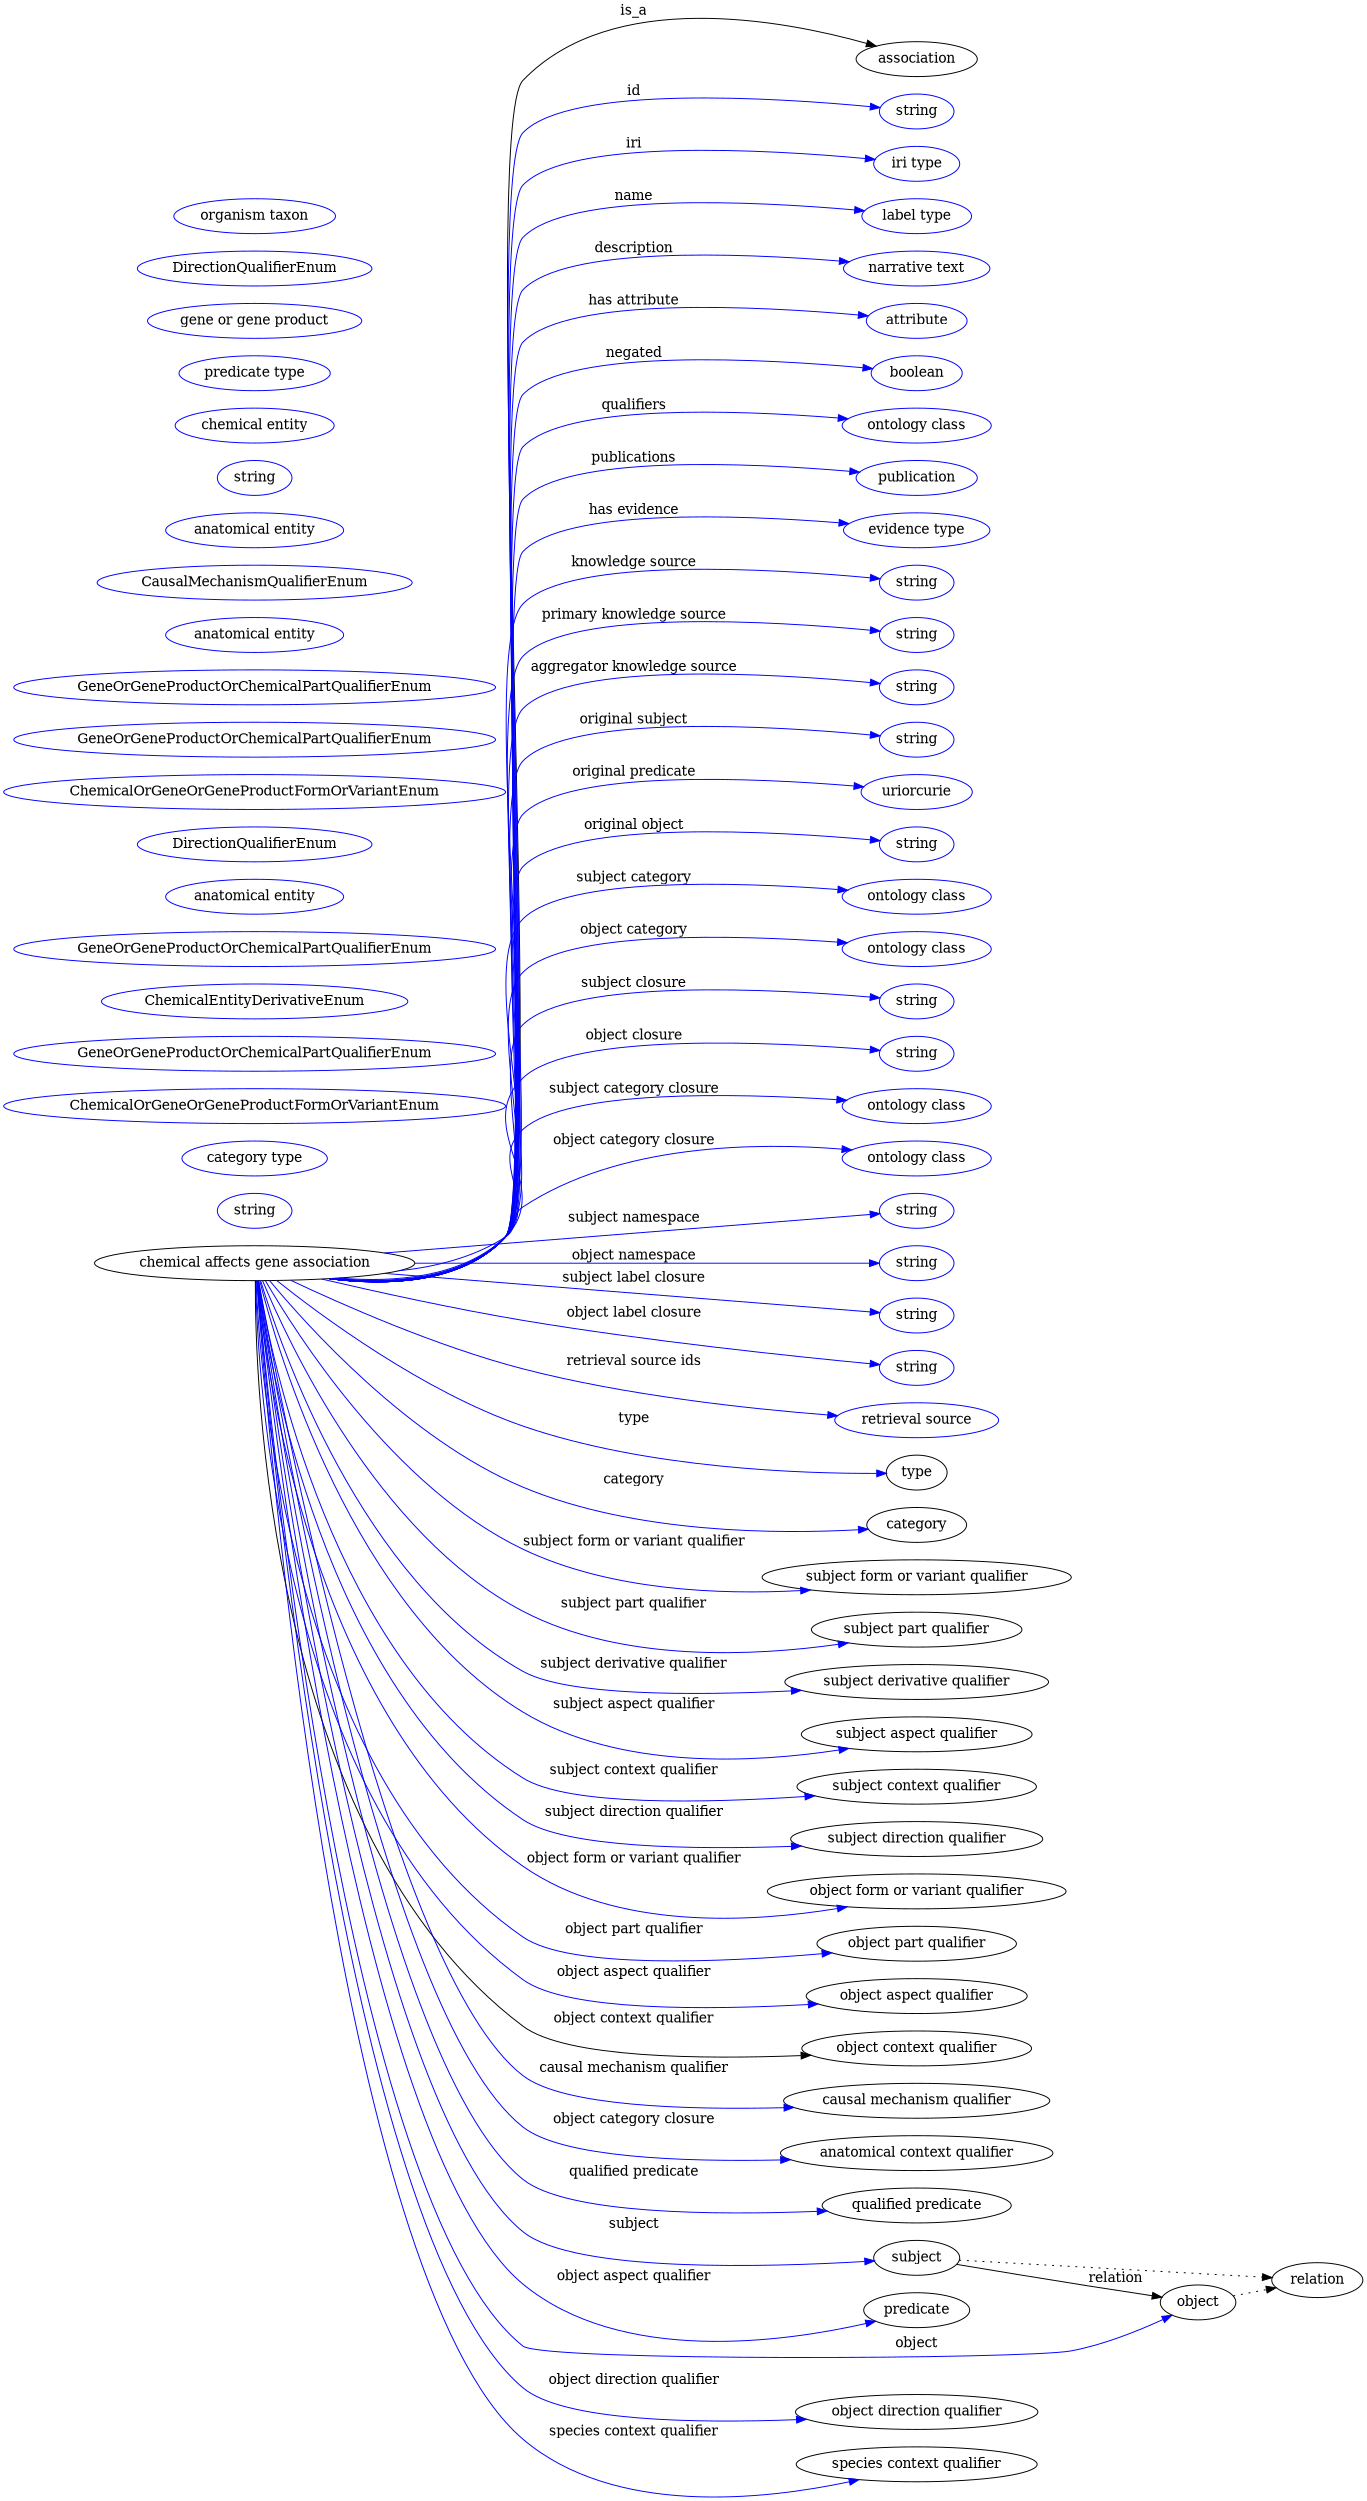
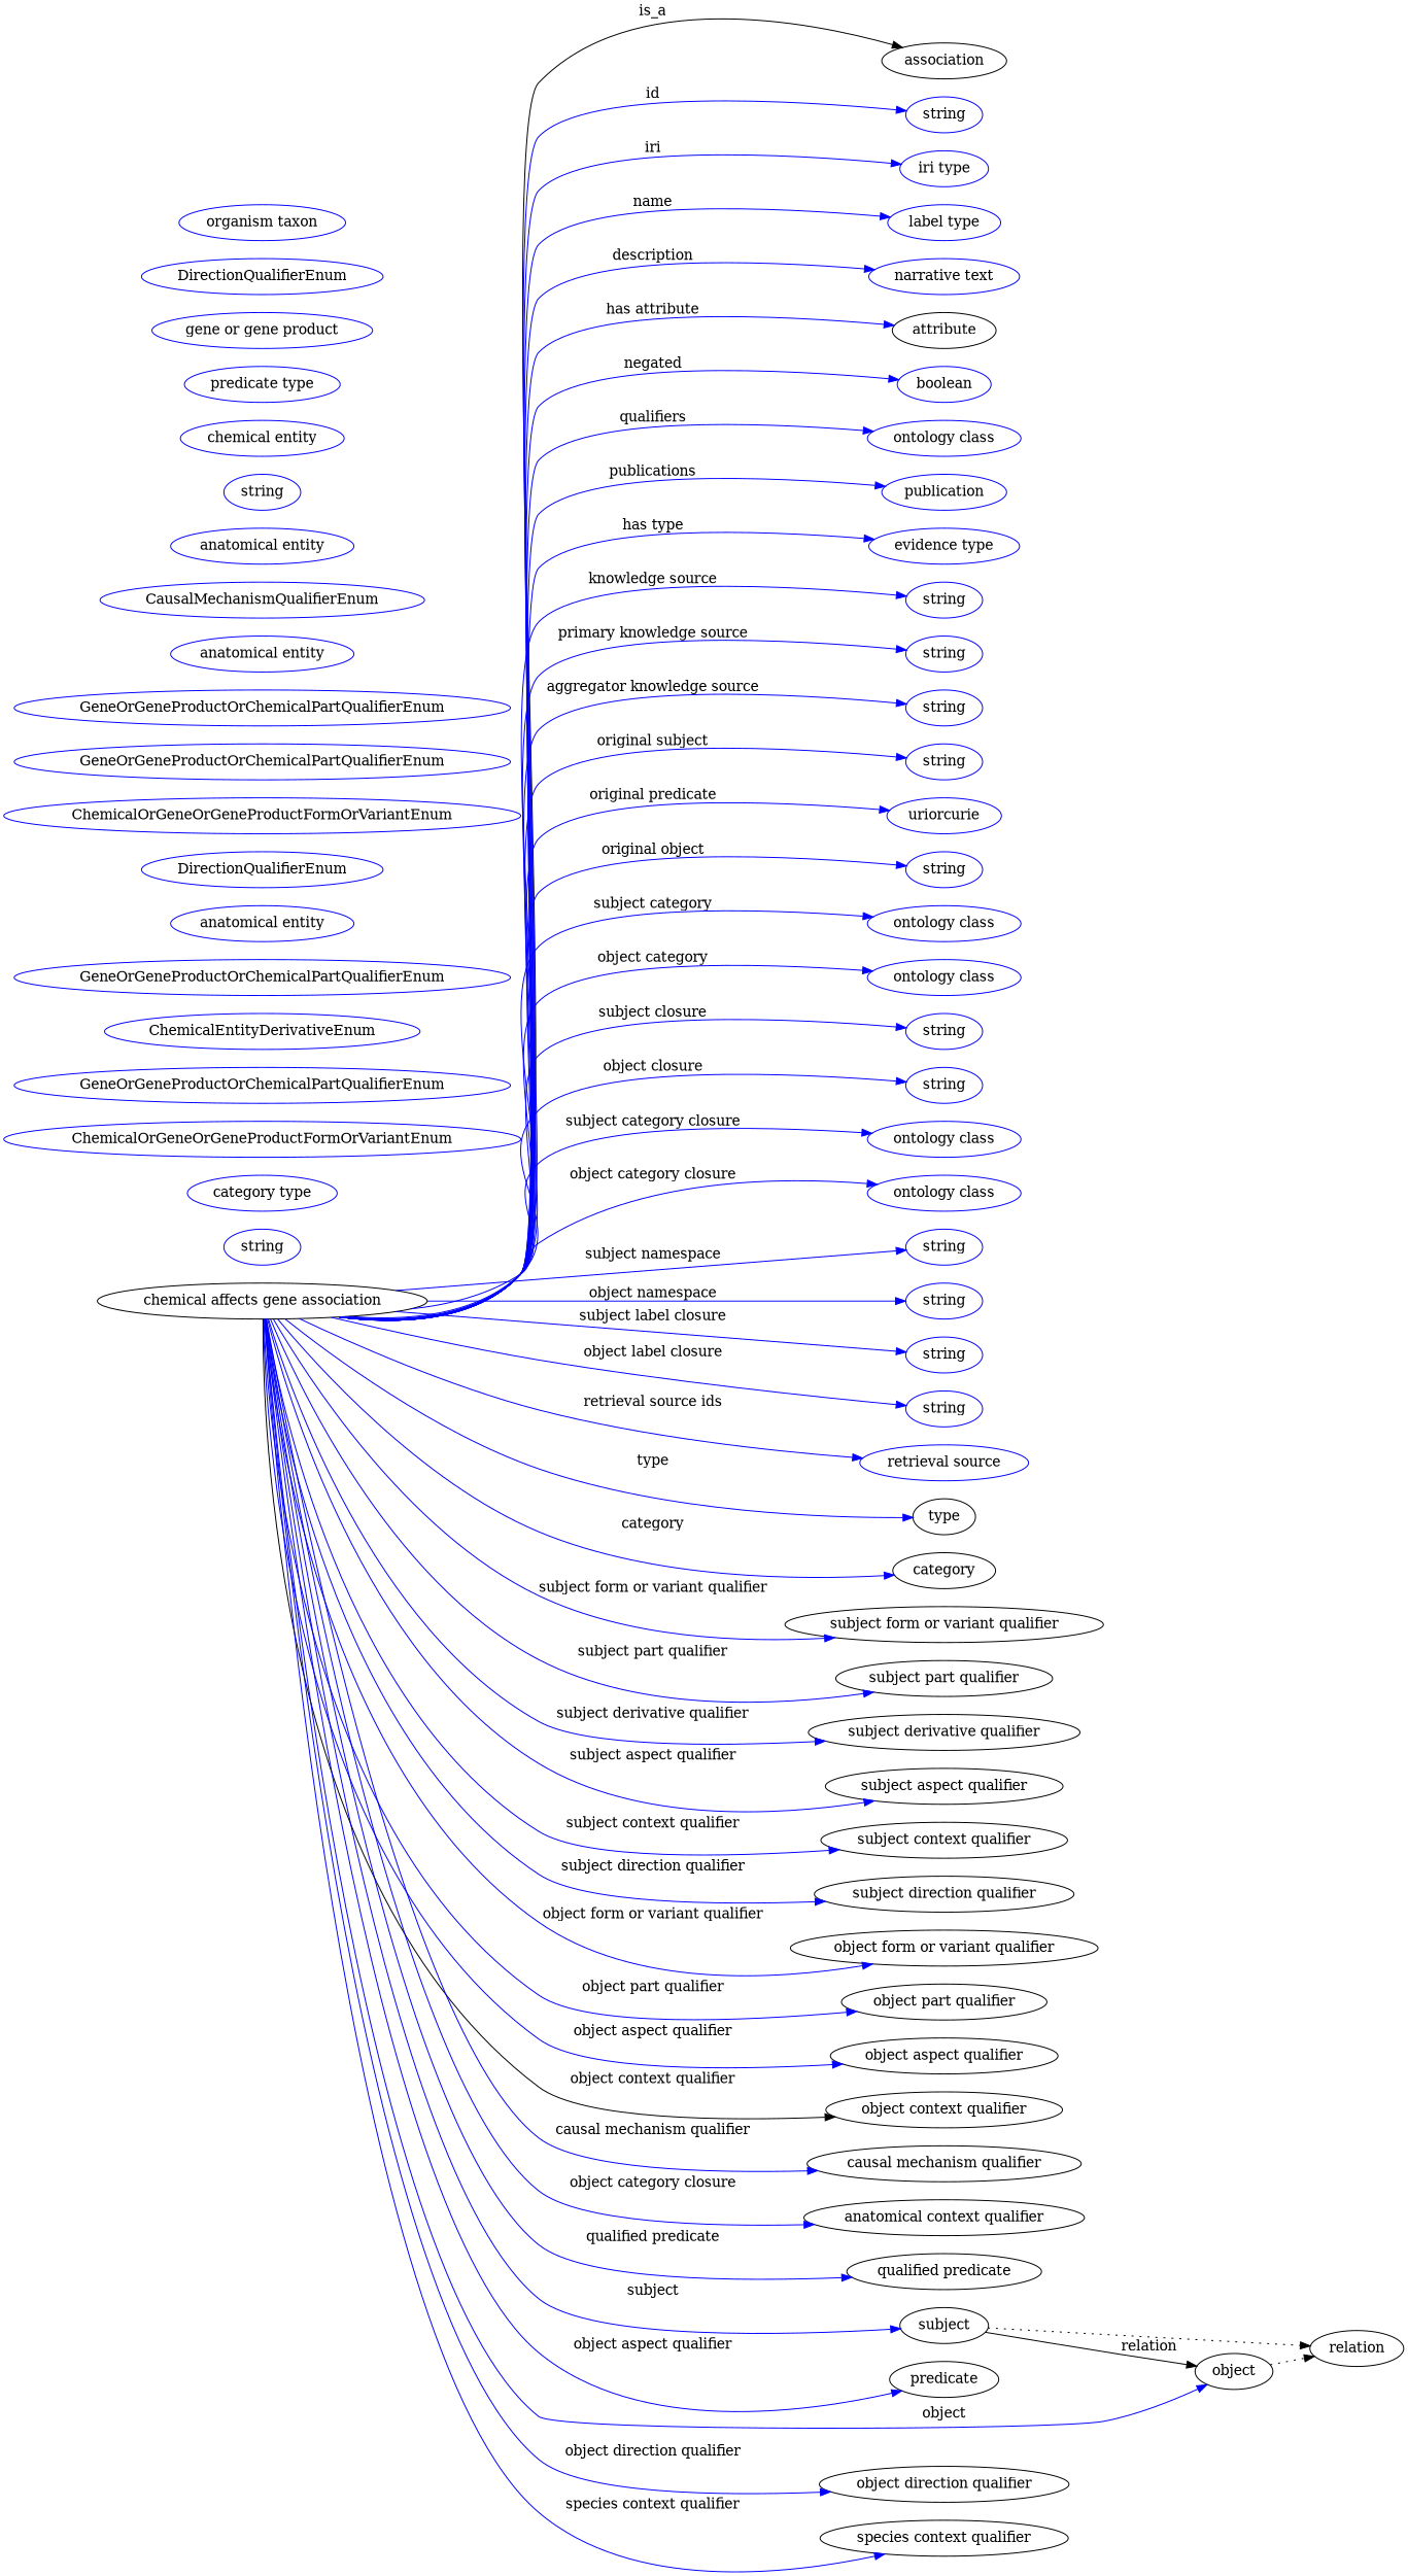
  digraph {
    rankdir=LR
    node [color=blue]
    edge [color=blue style=solid]
    n1 [height=0.5 label="chemical affects gene association" width=4.5857 color=""]
    association [height=0.5 width=1.7332 color=""]
    n3 [height=0.5 label=string width=1.0652]
    n4 [height=0.5 label="iri type" width=1.2277]
    n5 [height=0.5 label="label type" width=1.5707]
    n6 [height=0.5 label="narrative text" width=2.0943]
-   n7 [height=0.5 label=attribute width=1.4443]
+   n7 [color=black height=0.5 label=attribute width=1.4443]
    n8 [height=0.5 label=boolean width=1.2999]
    n9 [height=0.5 label="ontology class" width=2.1304]
    n10 [height=0.5 label=publication width=1.7332]
    n11 [height=0.5 label="evidence type" width=2.0943]
    n12 [height=0.5 label=string width=1.0652]
    n13 [height=0.5 label=string width=1.0652]
    n14 [height=0.5 label=string width=1.0652]
    n15 [height=0.5 label=string width=1.0652]
    n16 [height=0.5 label=uriorcurie width=1.5887]
    n17 [height=0.5 label=string width=1.0652]
    n18 [height=0.5 label="ontology class" width=2.1304]
    n19 [height=0.5 label="ontology class" width=2.1304]
    n20 [height=0.5 label=string width=1.0652]
    n21 [height=0.5 label=string width=1.0652]
    n22 [height=0.5 label="ontology class" width=2.1304]
    n23 [height=0.5 label="ontology class" width=2.1304]
    n24 [height=0.5 label=string width=1.0652]
    n25 [height=0.5 label=string width=1.0652]
    n26 [height=0.5 label=string width=1.0652]
    n27 [height=0.5 label=string width=1.0652]
    n28 [height=0.5 label="retrieval source" width=2.347]
    type [height=0.5 width=0.86659 color=""]
    category [height=0.5 width=1.4263 color=""]
    "subject form or variant qualifier" [height=0.5 width=4.4232 color=""]
    "subject part qualifier" [height=0.5 width=3.015 color=""]
    "subject derivative qualifier" [height=0.5 width=3.7733 color=""]
    "subject aspect qualifier" [height=0.5 width=3.3039 color=""]
    "subject context qualifier" [height=0.5 width=3.4303 color=""]
    "subject direction qualifier" [height=0.5 width=3.6108 color=""]
    "object form or variant qualifier" [height=0.5 width=4.2788 color=""]
    "object part qualifier" [height=0.5 width=2.8525 color=""]
    "object aspect qualifier" [height=0.5 width=3.1594 color=""]
    "object context qualifier" [height=0.5 width=3.2858 color=""]
    "causal mechanism qualifier" [height=0.5 width=3.8094 color=""]
    "anatomical context qualifier" [height=0.5 width=3.8997 color=""]
    "qualified predicate" [height=0.5 width=2.7081 color=""]
    subject [height=0.5 width=1.2277 color=""]
    predicate [height=0.5 width=1.5165 color=""]
    object [height=0.5 width=1.0832 color=""]
    "object direction qualifier" [height=0.5 width=3.4664 color=""]
    "species context qualifier" [height=0.5 width=3.4483 color=""]
    relation [height=0.5 width=1.2999 color=""]
    n50 [height=0.5 label=string width=1.0652]
    n51 [height=0.5 label="category type" width=2.0762]
    n52 [height=0.5 label=ChemicalOrGeneOrGeneProductFormOrVariantEnum width=7.1855]
    n53 [height=0.5 label=GeneOrGeneProductOrChemicalPartQualifierEnum width=6.8966]
    n54 [height=0.5 label=ChemicalEntityDerivativeEnum width=4.3871]
    n55 [height=0.5 label=GeneOrGeneProductOrChemicalPartQualifierEnum width=6.8966]
    n56 [height=0.5 label="anatomical entity" width=2.5456]
    n57 [height=0.5 label=DirectionQualifierEnum width=3.358]
    n58 [height=0.5 label=ChemicalOrGeneOrGeneProductFormOrVariantEnum width=7.1855]
    n59 [height=0.5 label=GeneOrGeneProductOrChemicalPartQualifierEnum width=6.8966]
    n60 [height=0.5 label=GeneOrGeneProductOrChemicalPartQualifierEnum width=6.8966]
    n61 [height=0.5 label="anatomical entity" width=2.5456]
    n62 [height=0.5 label=CausalMechanismQualifierEnum width=4.5135]
    n63 [height=0.5 label="anatomical entity" width=2.5456]
    n64 [height=0.5 label=string width=1.0652]
    n65 [height=0.5 label="chemical entity" width=2.2748]
    n66 [height=0.5 label="predicate type" width=2.1665]
    n67 [height=0.5 label="gene or gene product" width=3.0692]
    n68 [height=0.5 label=DirectionQualifierEnum width=3.358]
    n69 [height=0.5 label="organism taxon" width=2.3109]
    n1 -> association [label=is_a color="" style=""]
    n1 -> n3 [label=id]
    n1 -> n4 [label=iri]
    n1 -> n5 [label=name]
    n1 -> n6 [label=description]
    n1 -> n7 [label="has attribute"]
    n1 -> n8 [label=negated]
    n1 -> n9 [label=qualifiers]
    n1 -> n10 [label=publications]
-   n1 -> n11 [label="has evidence"]
+   n1 -> n11 [label="has type"]
    n1 -> n12 [label="knowledge source"]
    n1 -> n13 [label="primary knowledge source"]
    n1 -> n14 [label="aggregator knowledge source"]
    n1 -> n15 [label="original subject"]
    n1 -> n16 [label="original predicate"]
    n1 -> n17 [label="original object"]
    n1 -> n18 [label="subject category"]
    n1 -> n19 [label="object category"]
    n1 -> n20 [label="subject closure"]
    n1 -> n21 [label="object closure"]
    n1 -> n22 [label="subject category closure"]
    n1 -> n23 [label="object category closure"]
    n1 -> n24 [label="subject namespace"]
    n1 -> n25 [label="object namespace"]
    n1 -> n26 [label="subject label closure"]
    n1 -> n27 [label="object label closure"]
    n1 -> n28 [label="retrieval source ids"]
    n1 -> type [label=type]
    n1 -> category [label=category]
    n1 -> "subject form or variant qualifier" [label="subject form or variant qualifier"]
    n1 -> "subject part qualifier" [label="subject part qualifier"]
    n1 -> "subject derivative qualifier" [label="subject derivative qualifier"]
    n1 -> "subject aspect qualifier" [label="subject aspect qualifier"]
    n1 -> "subject context qualifier" [label="subject context qualifier"]
    n1 -> "subject direction qualifier" [label="subject direction qualifier"]
    n1 -> "object form or variant qualifier" [label="object form or variant qualifier"]
    n1 -> "object part qualifier" [label="object part qualifier"]
    n1 -> "object aspect qualifier" [label="object aspect qualifier"]
    n1 -> "object context qualifier" [color=black label="object context qualifier"]
    n1 -> "causal mechanism qualifier" [label="causal mechanism qualifier"]
    n1 -> "anatomical context qualifier" [label="object category closure"]
    n1 -> "qualified predicate" [label="qualified predicate"]
    n1 -> subject [label=subject]
    n1 -> predicate [label="object aspect qualifier"]
    n1 -> object [label=object]
    n1 -> "object direction qualifier" [label="object direction qualifier"]
    n1 -> "species context qualifier" [label="species context qualifier"]
    subject -> object [label=relation color="" style=""]
    subject -> relation [style=dotted color=""]
    object -> relation [style=dotted color=""]
  }
